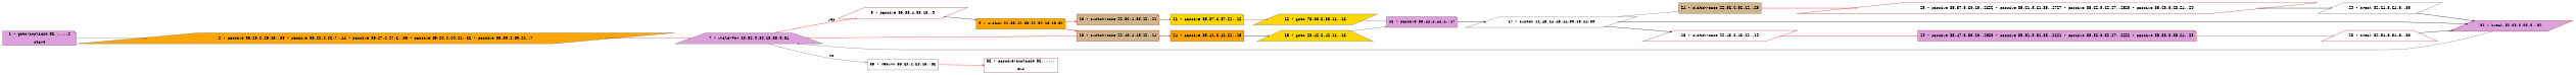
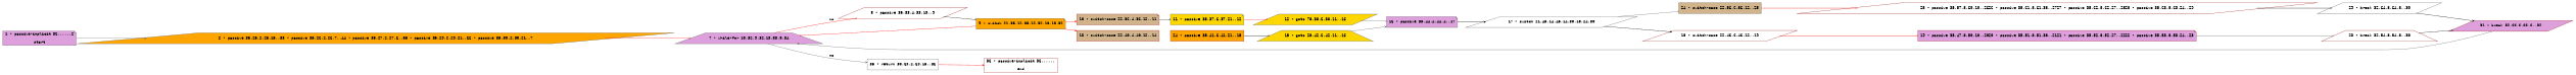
  digraph {
    bgcolor=white
    compound=true
    fillcolor="#FFFFCC"
    fontname="DejaVu Sans Mono"
    fontsize=12
    pack=true
    packmode=clust
    rankdir=LR
    style="rounded,filled"
    node [color=gray40 compound=true fillcolor=white fixedsize=false fontname="DejaVu Sans Mono" fontsize=12 node_initialized=no shape=parallelogram style=filled]
    edge [arrowhead=odot arrowsize=0.5 arrowtail=none color=black compound=true dir=forward fontcolor=black fontname="DejaVu Sans Mono" fontsize=12]
    n1 [fillcolor=orange label="2 - passive 35,25,2,25,15,,33 - passive 35,26,2,26,7,,44 - passive 35,27,2,27,6,,55 - passive 35,29,2,29,21,,66 - passive 35,30,2,30,21,,7"]
    n2 [fillcolor=plum label="7 - while-for 10,32,9,32,13,33,8,34" shape=trapezium]
    n3 [color=brown label="8 - passive 35,33,4,33,13,,9"]
    n4 [label="35 - return 30,69,2,69,15,,36" shape=box]
-   n5 [fillcolor=plum label="1 - goto-implicit 36,,,,,,2\n\nstart" shape=note]
+   n5 [fillcolor=plum label="1 - passive-implicit 36,,,,,,2\n\nstart" shape=note]
    n6 [fillcolor=orange label="9 - switch 21,35,12,35,12,32,10,13,32" shape=note]
    n7 [color=brown label="36 - passive-implicit 36,,,,,,\n\nend" shape=box]
    n8 [color=brown fillcolor=tan label="10 - switch-case 22,36,4,36,12,,11" shape=note]
    n9 [color=brown fillcolor=tan label="13 - switch-case 22,40,4,40,12,,14" shape=box]
    n10 [fillcolor=gold label="11 - passive 35,37,6,37,21,,12" shape=note]
    n11 [color=brown fillcolor=orange label="24 - passive 35,41,6,41,21,,15" shape=box]
    n12 [fillcolor=gold label="12 - goto 78,38,6,38,11,,16"]
    n13 [fillcolor=gold label="15 - goto 28,42,6,42,11,,16" shape=trapezium]
    n14 [fillcolor=plum label="16 - passive 35,44,4,44,4,,17" shape=note]
    n15 [label="17 - switch 21,45,14,45,14,30,18,24,30"]
    n16 [color=brown label="18 - switch-case 22,46,6,46,12,,19"]
    n17 [fillcolor=tan label="24 - switch-case 22,56,6,56,12,,25" shape=box]
    n18 [color=brown fillcolor=plum label="31 - break 32,66,6,66,6,,32"]
    n19 [color=brown fillcolor=plum label="19 - passive 35,47,8,50,10,,2020 - passive 35,51,8,51,38,,2121 - passive 35,52,8,52,27,,2222 - passive 35,53,8,53,24,,23" shape=note]
    n20 [color=brown label="25 - passive 35,57,8,60,10,,2626 - passive 35,61,8,61,38,,2727 - passive 35,62,8,62,27,,2828 - passive 35,63,8,63,24,,29"]
    n21 [color=brown label="23 - break 32,54,8,54,8,,30" shape=trapezium]
    n22 [label="29 - break 32,64,8,64,8,,30"]
    n1 -> n2 [color=red]
-   n2 -> n3 [color=red label=yes]
+   n2 -> n3 [color=red label=no]
    n2 -> n4 [arrowhead=vee color=gray40 label=no]
    n3 -> n6
    n4 -> n7 [arrowhead=vee color=red]
    n5 -> n1 [arrowhead=vee color=gray40]
-   n9 -> n2 [color=red]
+   n6 -> n2 [color=red]
    n6 -> n8 [arrowhead=vee color=red]
    n6 -> n9 [arrowhead=vee color=red]
    n8 -> n10
-   n9 -> n11
    n10 -> n12 [color=red]
    n11 -> n13
    n12 -> n14 [color=gray40]
    n13 -> n14 [arrowhead=vee color=gray40]
    n14 -> n15 [arrowhead=vee]
    n15 -> n16 [arrowhead=vee]
    n15 -> n17 [color=gray40]
-   n15 -> n18 [arrowhead=vee]
    n16 -> n19 [color=red]
    n17 -> n20 [color=red]
    n18 -> n2 [arrowhead=vee color=gray40]
    n19 -> n21 [color=gray40]
    n20 -> n22
    n21 -> n18
    n22 -> n18 [arrowhead=vee]
  }
